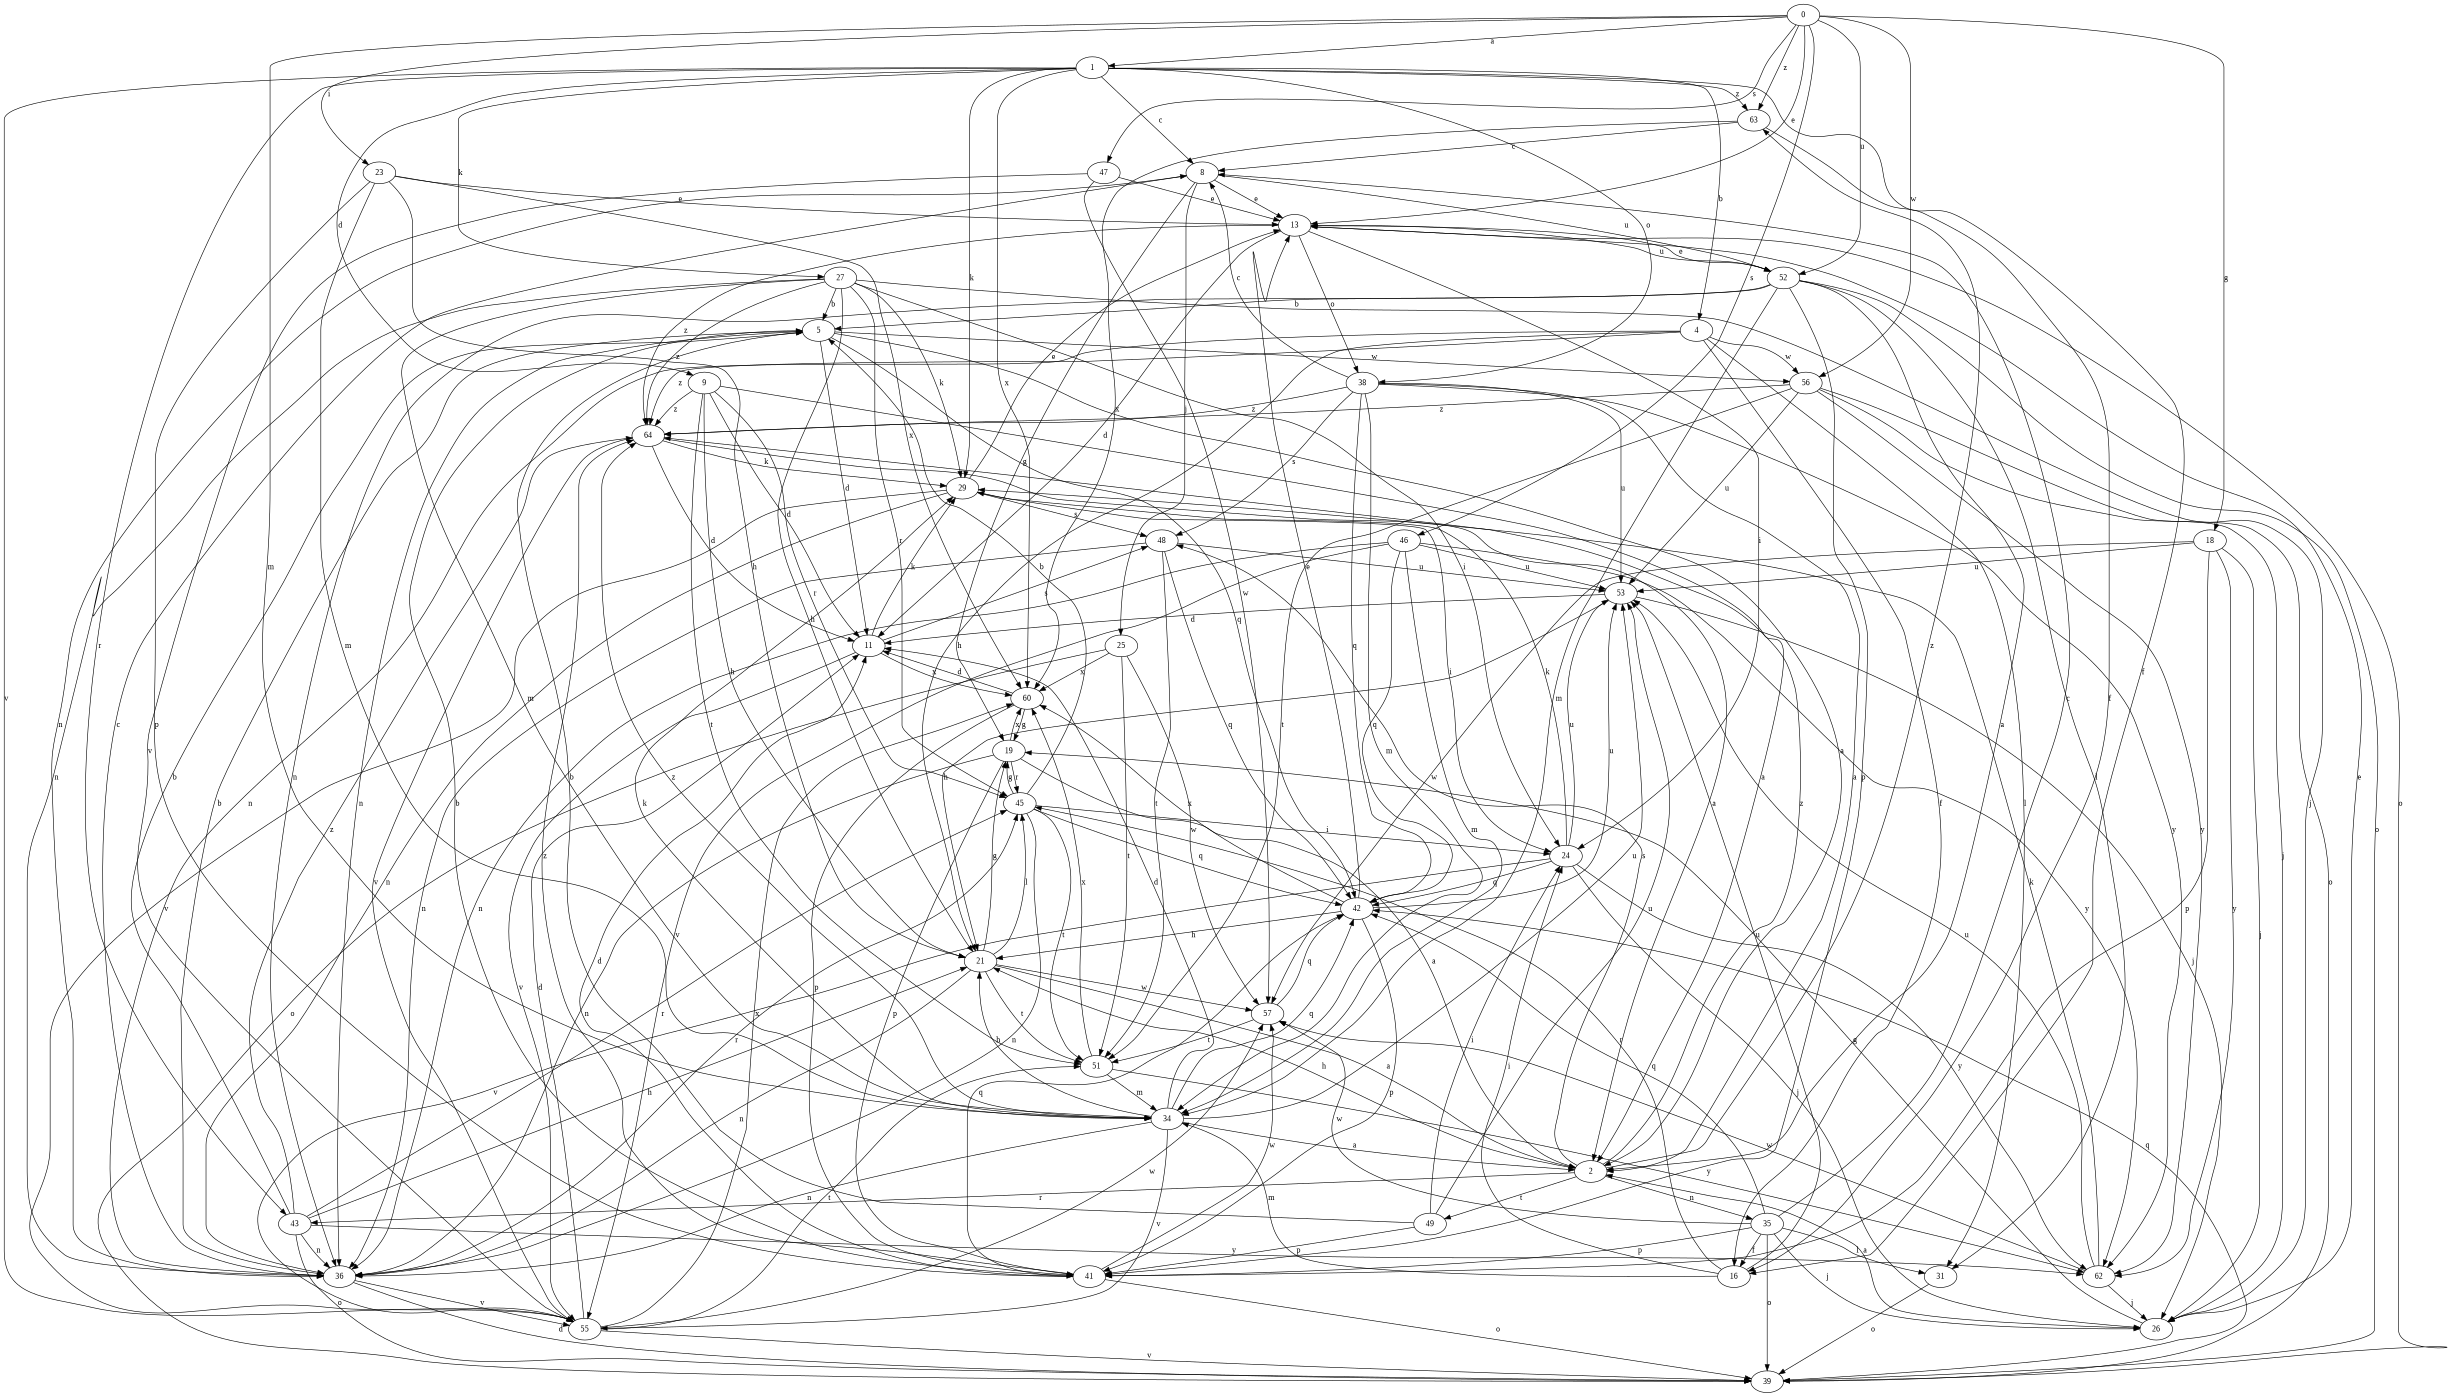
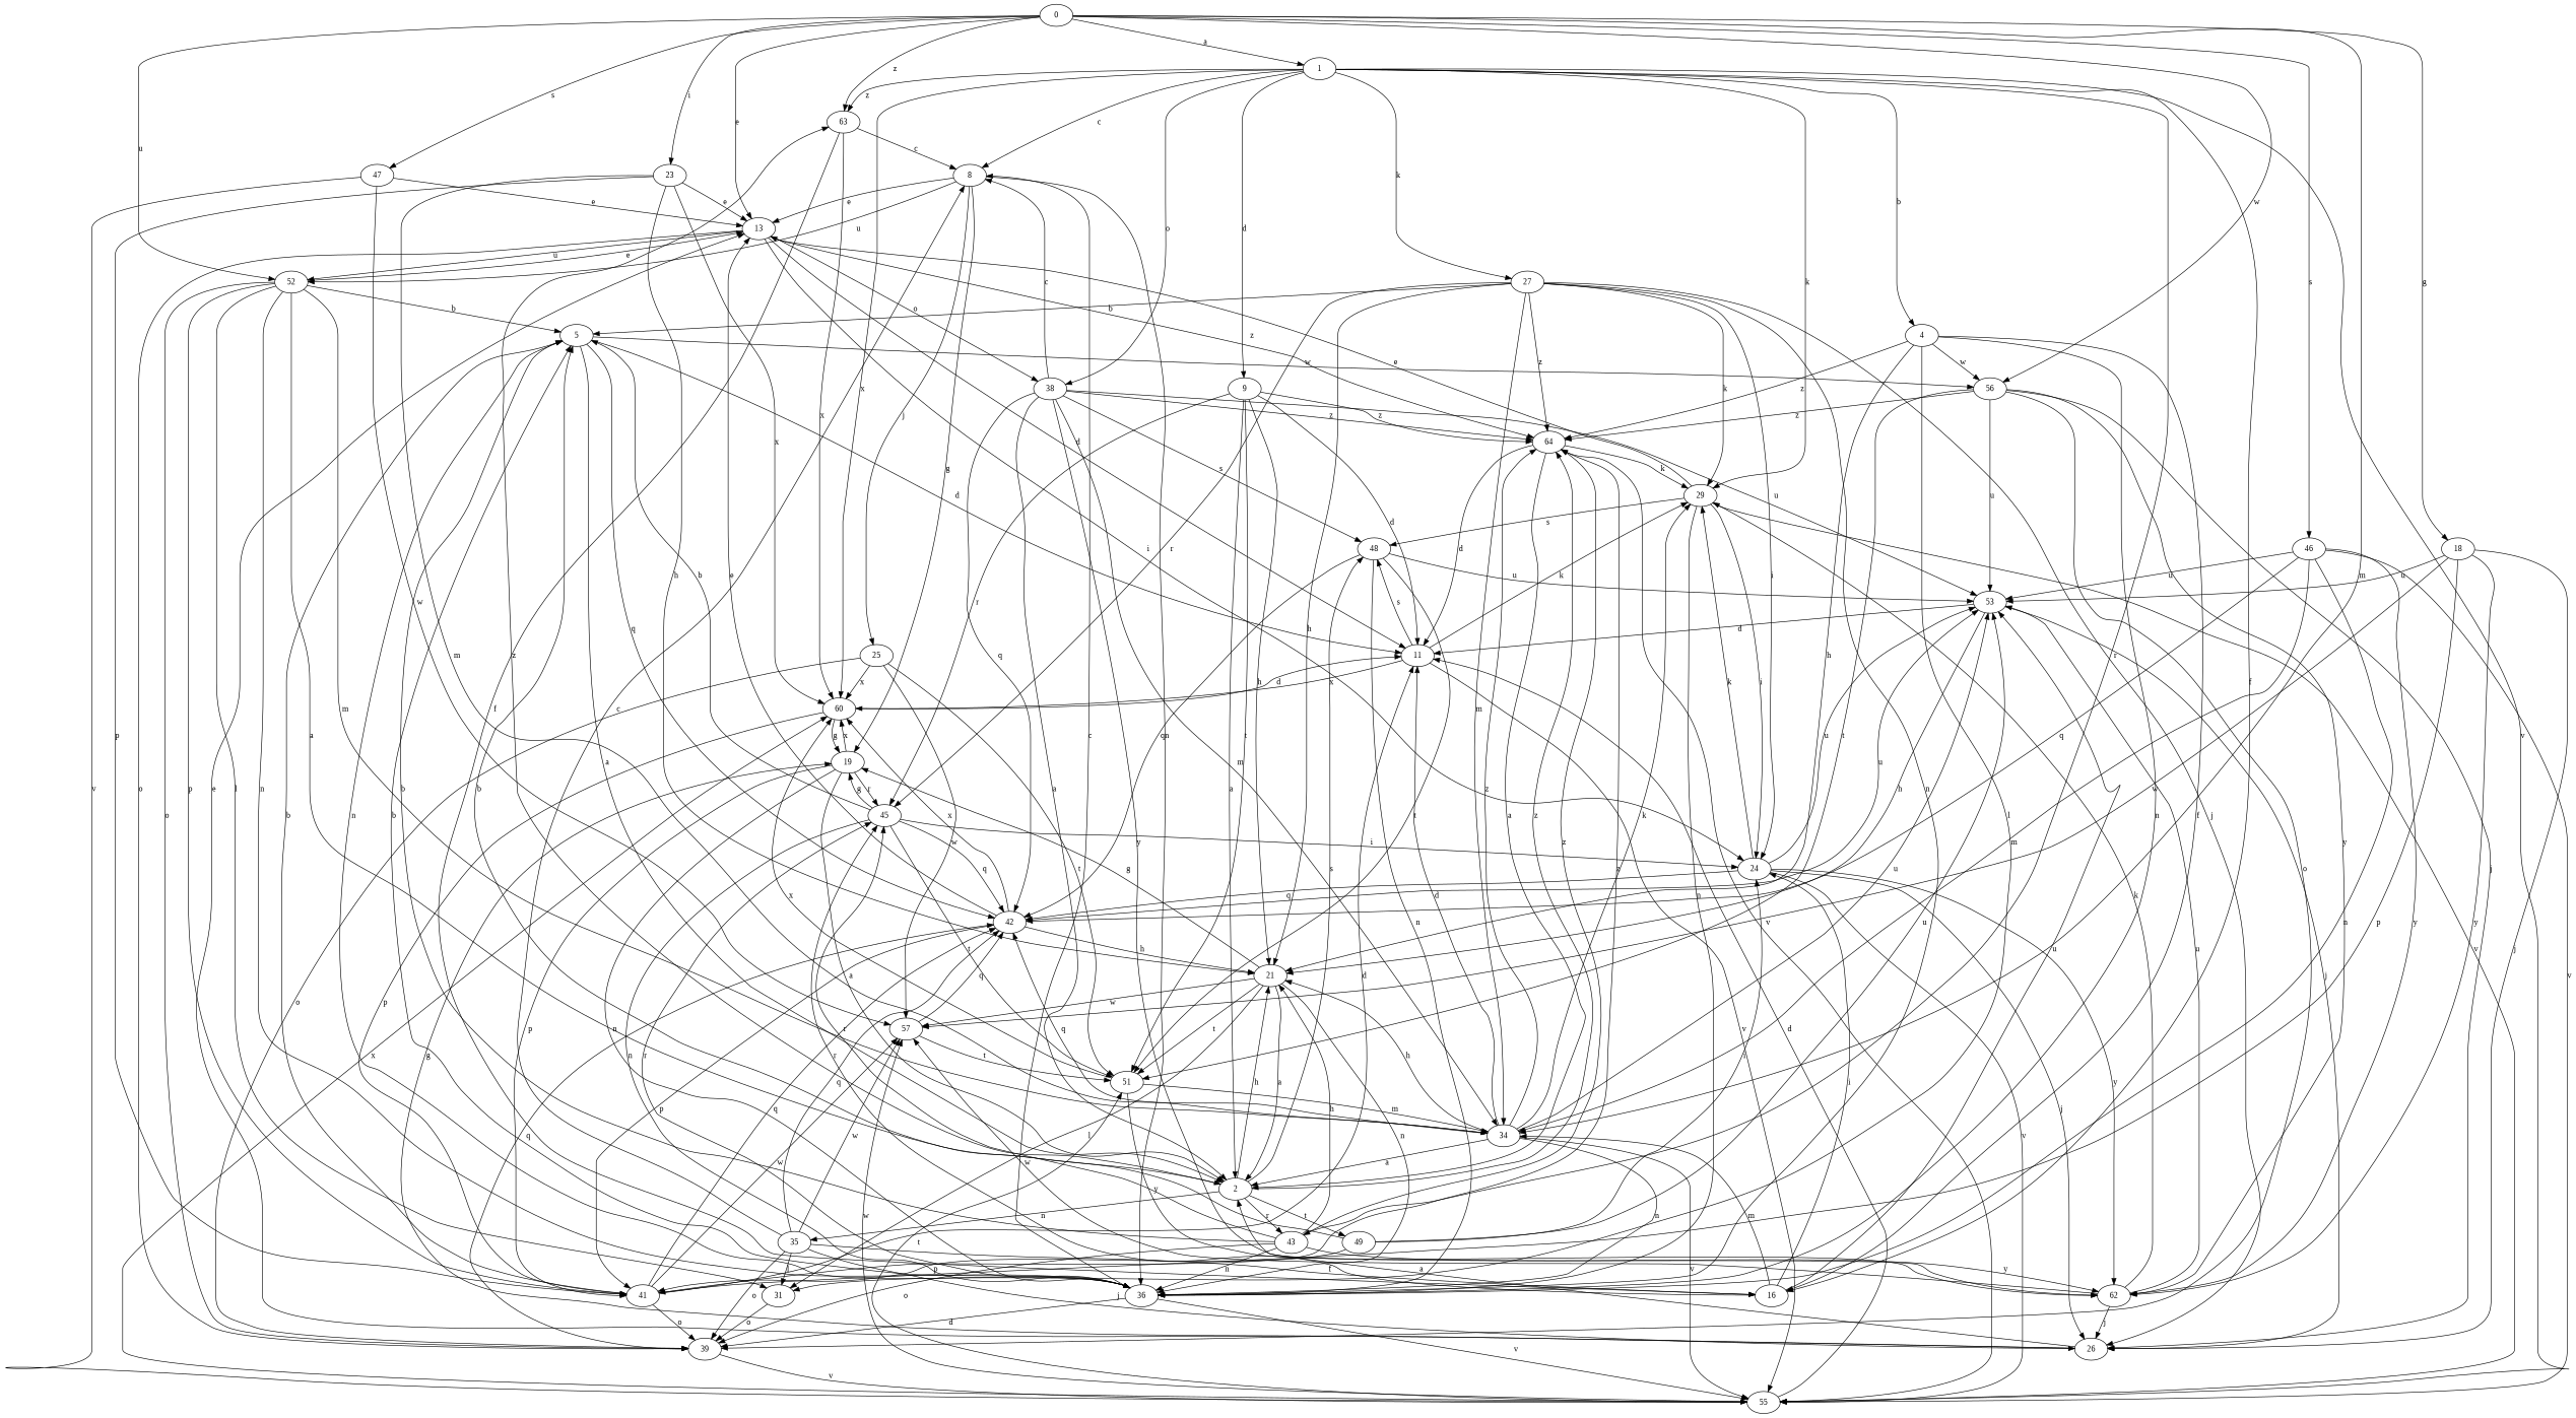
  strict digraph {
    fontname="Liberation Serif"
    node [fontname="Liberation Serif"]
    edge [fontname="Liberation Serif"]
    0
    1
    13
    18
    23
    34
    46
    47
    52
    56
    63
    4
    8
    9
    16
    27
    29
    38
    43
    55
    60
    64
    11
    24
    39
    53
    26
    41
    57
    62
    21
    2
    36
    42
    31
    5
    51
    19
    25
    45
    48
    35
    49
    0 -> 1 [label=a]
    0 -> 13 [label=e]
    0 -> 18 [label=g]
    0 -> 23 [label=i]
    0 -> 34 [label=m]
    0 -> 46 [label=s]
    0 -> 47 [label=s]
    0 -> 52 [label=u]
    0 -> 56 [label=w]
    0 -> 63 [label=z]
    1 -> 63 [label=z]
    1 -> 4 [label=b]
    1 -> 8 [label=c]
    1 -> 9 [label=d]
    1 -> 16 [label=f]
    1 -> 27 [label=k]
    1 -> 29 [label=k]
    1 -> 38 [label=o]
    1 -> 43 [label=r]
    1 -> 55 [label=v]
    1 -> 60 [label=x]
    13 -> 52 [label=u]
    13 -> 38 [label=o]
    13 -> 64 [label=z]
    13 -> 11 [label=d]
    13 -> 24 [label=i]
    13 -> 39 [label=o]
    18 -> 53 [label=u]
    18 -> 26 [label=j]
    18 -> 41 [label=p]
    18 -> 57 [label=w]
    18 -> 62 [label=y]
    23 -> 13 [label=e]
    23 -> 34 [label=m]
    23 -> 60 [label=x]
    23 -> 41 [label=p]
    23 -> 21 [label=h]
    34 -> 29 [label=k]
    34 -> 55 [label=v]
    34 -> 64 [label=z]
    34 -> 11 [label=d]
    34 -> 53 [label=u]
    34 -> 21 [label=h]
    34 -> 2 [label=a]
    34 -> 36 [label=n]
    34 -> 42 [label=q]
    46 -> 34 [label=m]
    46 -> 55 [label=v]
    46 -> 53 [label=u]
    46 -> 62 [label=y]
    46 -> 36 [label=n]
    46 -> 42 [label=q]
    47 -> 13 [label=e]
    47 -> 55 [label=v]
    47 -> 57 [label=w]
    52 -> 13 [label=e]
    52 -> 34 [label=m]
    52 -> 39 [label=o]
    52 -> 41 [label=p]
    52 -> 2 [label=a]
    52 -> 36 [label=n]
    52 -> 31 [label=l]
    52 -> 5 [label=b]
    56 -> 64 [label=z]
    56 -> 39 [label=o]
    56 -> 53 [label=u]
    56 -> 26 [label=j]
    56 -> 62 [label=y]
    56 -> 51 [label=t]
    63 -> 8 [label=c]
    63 -> 16 [label=f]
    63 -> 60 [label=x]
    4 -> 56 [label=w]
    4 -> 16 [label=f]
    4 -> 64 [label=z]
    4 -> 21 [label=h]
    4 -> 36 [label=n]
    4 -> 31 [label=l]
    8 -> 13 [label=e]
    8 -> 52 [label=u]
    8 -> 36 [label=n]
    8 -> 19 [label=g]
    8 -> 25 [label=j]
    9 -> 64 [label=z]
    9 -> 11 [label=d]
    9 -> 21 [label=h]
    9 -> 2 [label=a]
    9 -> 51 [label=t]
    9 -> 45 [label=r]
    16 -> 34 [label=m]
    16 -> 24 [label=i]
    16 -> 53 [label=u]
    16 -> 45 [label=r]
    27 -> 34 [label=m]
    27 -> 29 [label=k]
    27 -> 64 [label=z]
    27 -> 24 [label=i]
    27 -> 26 [label=j]
    27 -> 21 [label=h]
    27 -> 36 [label=n]
    27 -> 5 [label=b]
    27 -> 45 [label=r]
    29 -> 13 [label=e]
    29 -> 55 [label=v]
    29 -> 24 [label=i]
    29 -> 36 [label=n]
    29 -> 48 [label=s]
    38 -> 34 [label=m]
    38 -> 8 [label=c]
    38 -> 64 [label=z]
    38 -> 53 [label=u]
    38 -> 62 [label=y]
    38 -> 2 [label=a]
    38 -> 42 [label=q]
    38 -> 48 [label=s]
    43 -> 64 [label=z]
    43 -> 39 [label=o]
    43 -> 62 [label=y]
    43 -> 21 [label=h]
    43 -> 36 [label=n]
    43 -> 5 [label=b]
    43 -> 45 [label=r]
    55 -> 60 [label=x]
    55 -> 11 [label=d]
    55 -> 57 [label=w]
    55 -> 51 [label=t]
    60 -> 11 [label=d]
    60 -> 41 [label=p]
    60 -> 19 [label=g]
    64 -> 29 [label=k]
    64 -> 55 [label=v]
    64 -> 11 [label=d]
    64 -> 2 [label=a]
    11 -> 29 [label=k]
    11 -> 55 [label=v]
    11 -> 60 [label=x]
    11 -> 48 [label=s]
    24 -> 29 [label=k]
    24 -> 55 [label=v]
    24 -> 53 [label=u]
    24 -> 26 [label=j]
    24 -> 62 [label=y]
    24 -> 42 [label=q]
-   55 -> 39 [label=v]
+   39 -> 55 [label=v]
    39 -> 42 [label=q]
    53 -> 11 [label=d]
    53 -> 26 [label=j]
    53 -> 21 [label=h]
    26 -> 13 [label=e]
    26 -> 2 [label=a]
    26 -> 19 [label=g]
    41 -> 64 [label=z]
    41 -> 11 [label=d]
    41 -> 39 [label=o]
    41 -> 57 [label=w]
    41 -> 42 [label=q]
    41 -> 5 [label=b]
    57 -> 42 [label=q]
    57 -> 51 [label=t]
    62 -> 29 [label=k]
    62 -> 53 [label=u]
    62 -> 26 [label=j]
    62 -> 57 [label=w]
    21 -> 57 [label=w]
    21 -> 2 [label=a]
    21 -> 36 [label=n]
-   21 -> 45 [label=l]
+   21 -> 31 [label=l]
    21 -> 51 [label=t]
    21 -> 19 [label=g]
    2 -> 63 [label=z]
    2 -> 43 [label=r]
    2 -> 64 [label=z]
    2 -> 21 [label=h]
    2 -> 48 [label=s]
    2 -> 35 [label=n]
    2 -> 49 [label=t]
    36 -> 8 [label=c]
    36 -> 55 [label=v]
    36 -> 39 [label=d]
    36 -> 5 [label=b]
    36 -> 45 [label=r]
    42 -> 13 [label=e]
    42 -> 60 [label=x]
    42 -> 53 [label=u]
    42 -> 41 [label=p]
    42 -> 21 [label=h]
    31 -> 39 [label=o]
    5 -> 56 [label=w]
    5 -> 11 [label=d]
    5 -> 2 [label=a]
    5 -> 36 [label=n]
    5 -> 42 [label=q]
    51 -> 34 [label=m]
    51 -> 60 [label=x]
    51 -> 62 [label=y]
    19 -> 60 [label=x]
    19 -> 41 [label=p]
    19 -> 2 [label=a]
    19 -> 36 [label=n]
    19 -> 45 [label=r]
    25 -> 60 [label=x]
    25 -> 39 [label=o]
    25 -> 57 [label=w]
    25 -> 51 [label=t]
    45 -> 24 [label=i]
    45 -> 36 [label=n]
    45 -> 42 [label=q]
    45 -> 5 [label=b]
    45 -> 51 [label=t]
    45 -> 19 [label=g]
    48 -> 53 [label=u]
    48 -> 36 [label=n]
    48 -> 42 [label=q]
    48 -> 51 [label=t]
    35 -> 8 [label=c]
    35 -> 16 [label=f]
    35 -> 39 [label=o]
    35 -> 26 [label=j]
-   35 -> 41 [label=p]
    35 -> 57 [label=w]
    35 -> 42 [label=q]
    35 -> 31 [label=l]
    49 -> 24 [label=i]
    49 -> 53 [label=u]
    49 -> 41 [label=p]
    49 -> 5 [label=b]
  }
